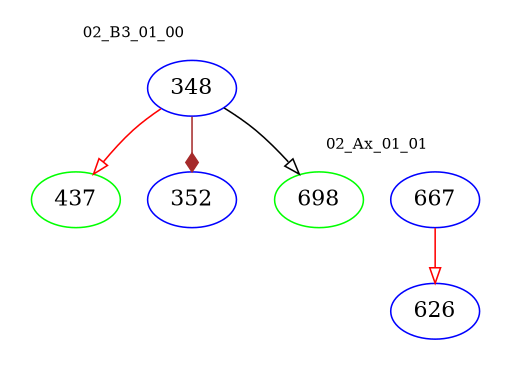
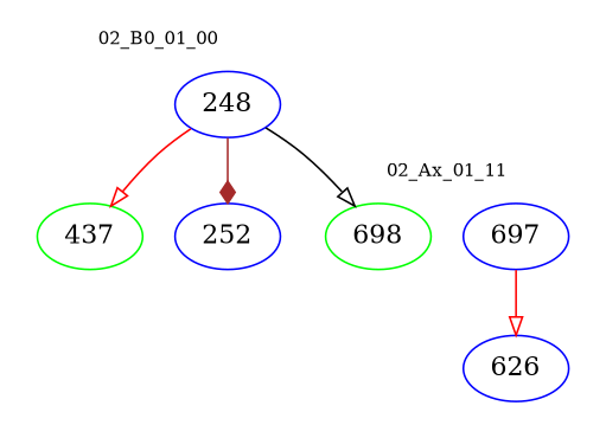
  digraph {
    node [color=blue]
    edge [arrowhead=onormal color=red]
-   n1 [label=667]
+   n1 [label=697]
    n2 [color=green label=698]
    n3 [label=626]
-   n4 [label=348]
+   n4 [label=248]
    n5 [color=green label=437]
-   n6 [label=352]
+   n6 [label=252]
    subgraph cluster_1 {
      color=white
      fontsize=10
-     label="02_Ax_01_01"
+     label="02_Ax_01_11"
      n1
      n2
      n3
    }
    subgraph cluster_2 {
      color=white
      fontsize=10
-     label="02_B3_01_00"
+     label="02_B0_01_00"
      n4
      n5
      n6
    }
    n1 -> n3
    n4 -> n2 [color=black]
    n4 -> n5
    n4 -> n6 [arrowhead=diamond color=brown]
  }
